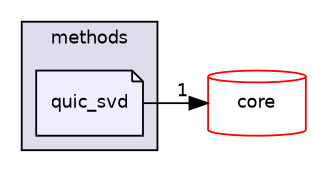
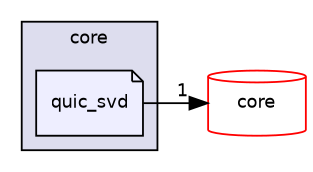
  digraph {
    compound=true
    rankdir=LR
    node [fontname=Helvetica fontsize=10 style=filled]
    n1 [fillcolor="#eeeeff" label=quic_svd pencolor=black shape=note]
    n2 [color=red fillcolor=white label=core shape=cylinder]
    subgraph cluster_1 {
      bgcolor="#ddddee"
      fontname=Helvetica
      fontsize=10
-     label=methods
+     label=core
      pencolor=black
      n1
    }
    n1 -> n2 [headlabel=1 labeldistance=1.5 labelfontname=Helvetica labelfontsize=10]
  }
